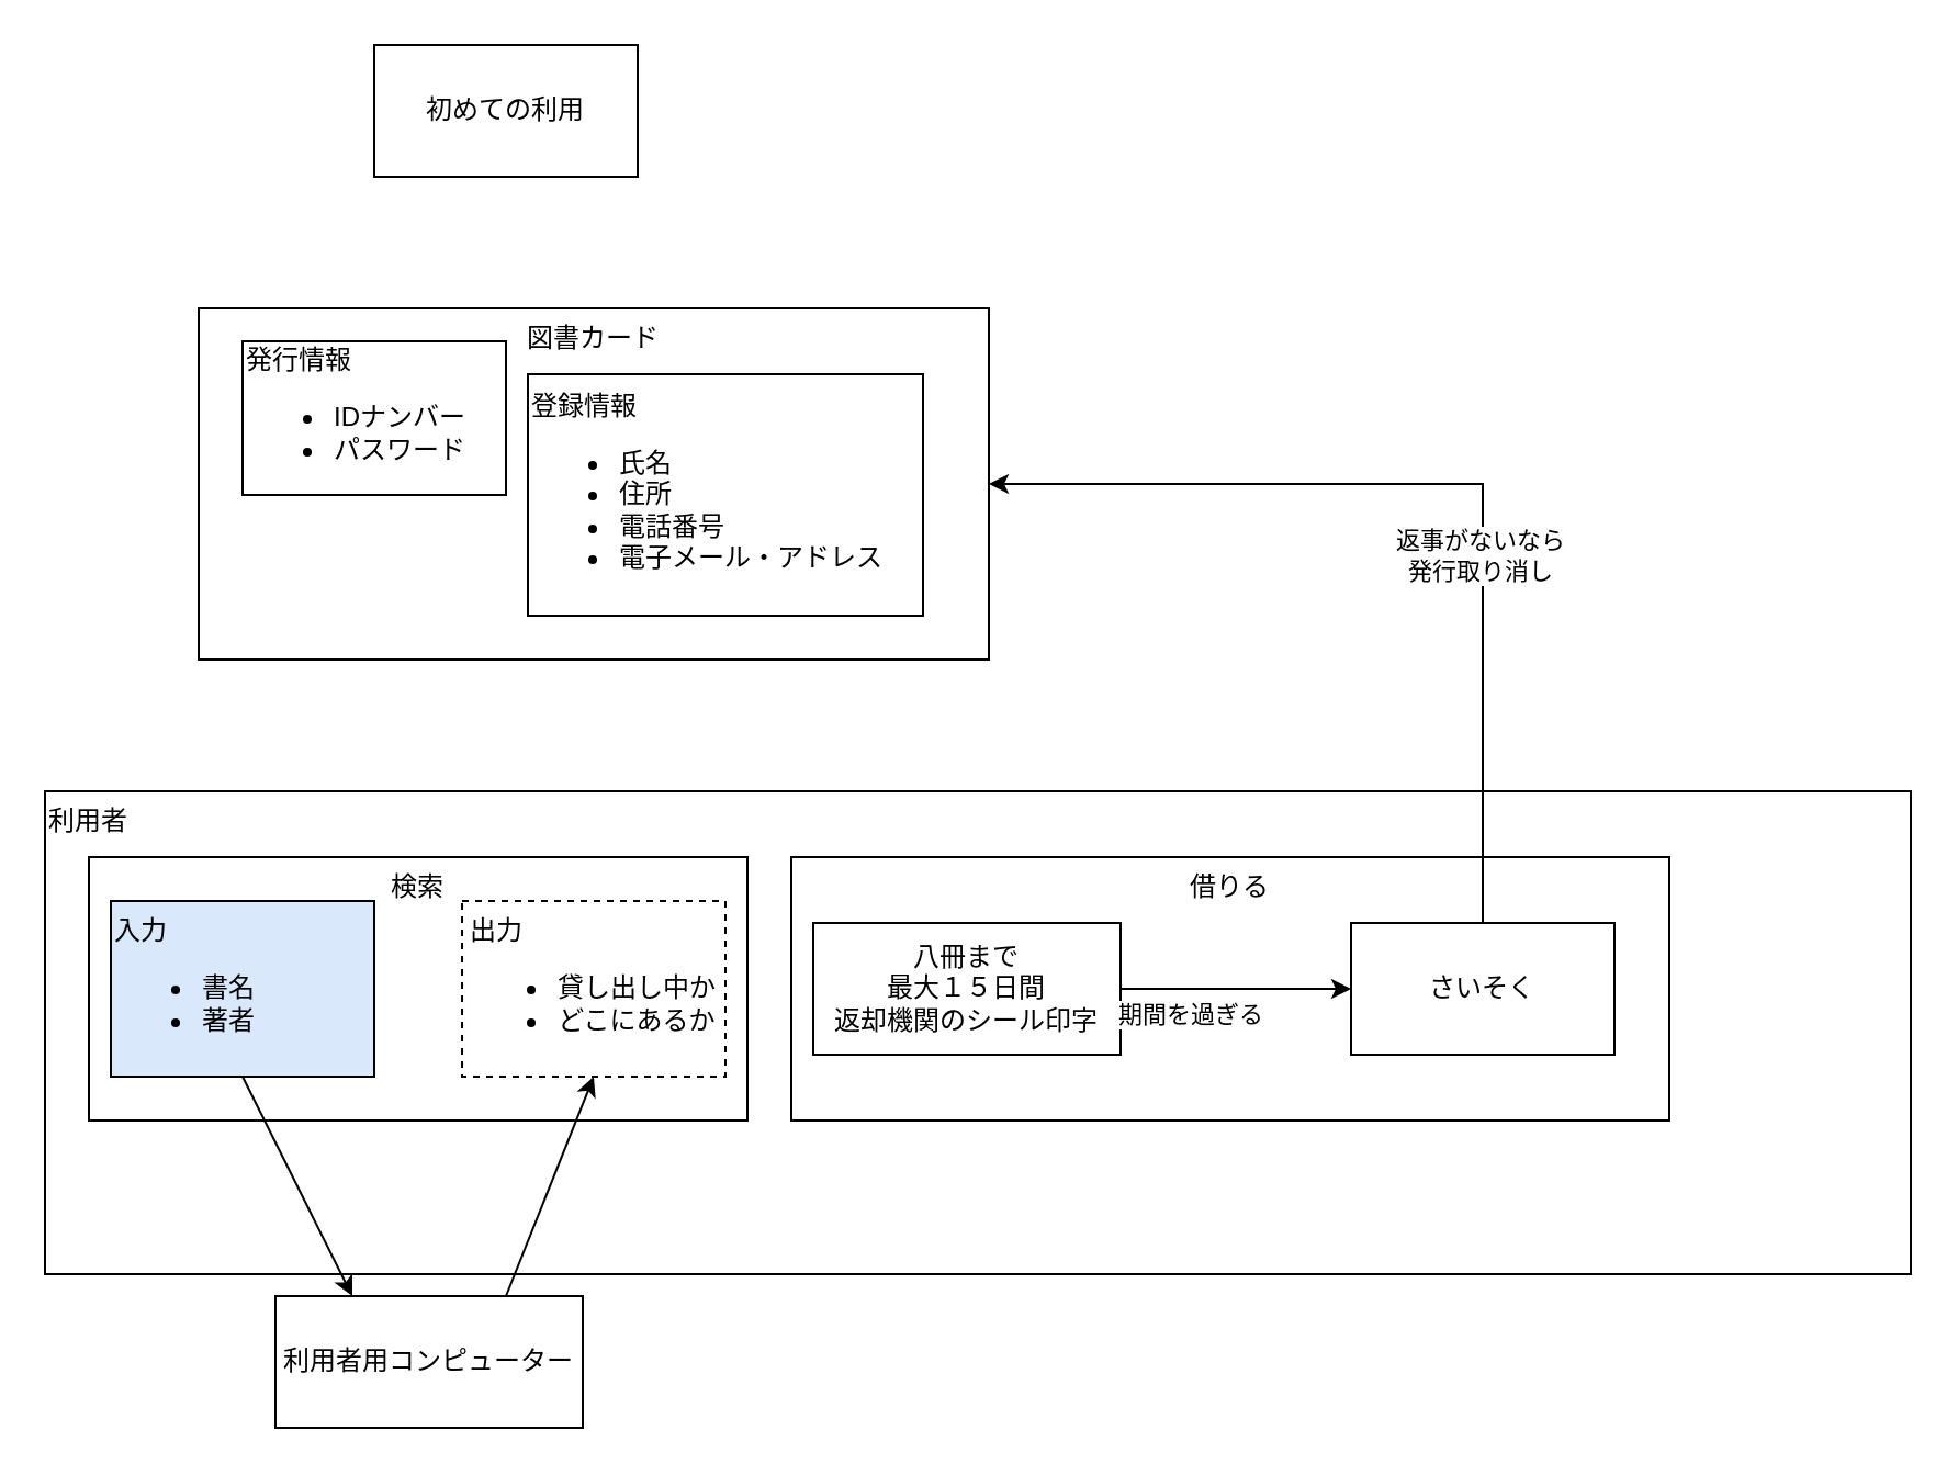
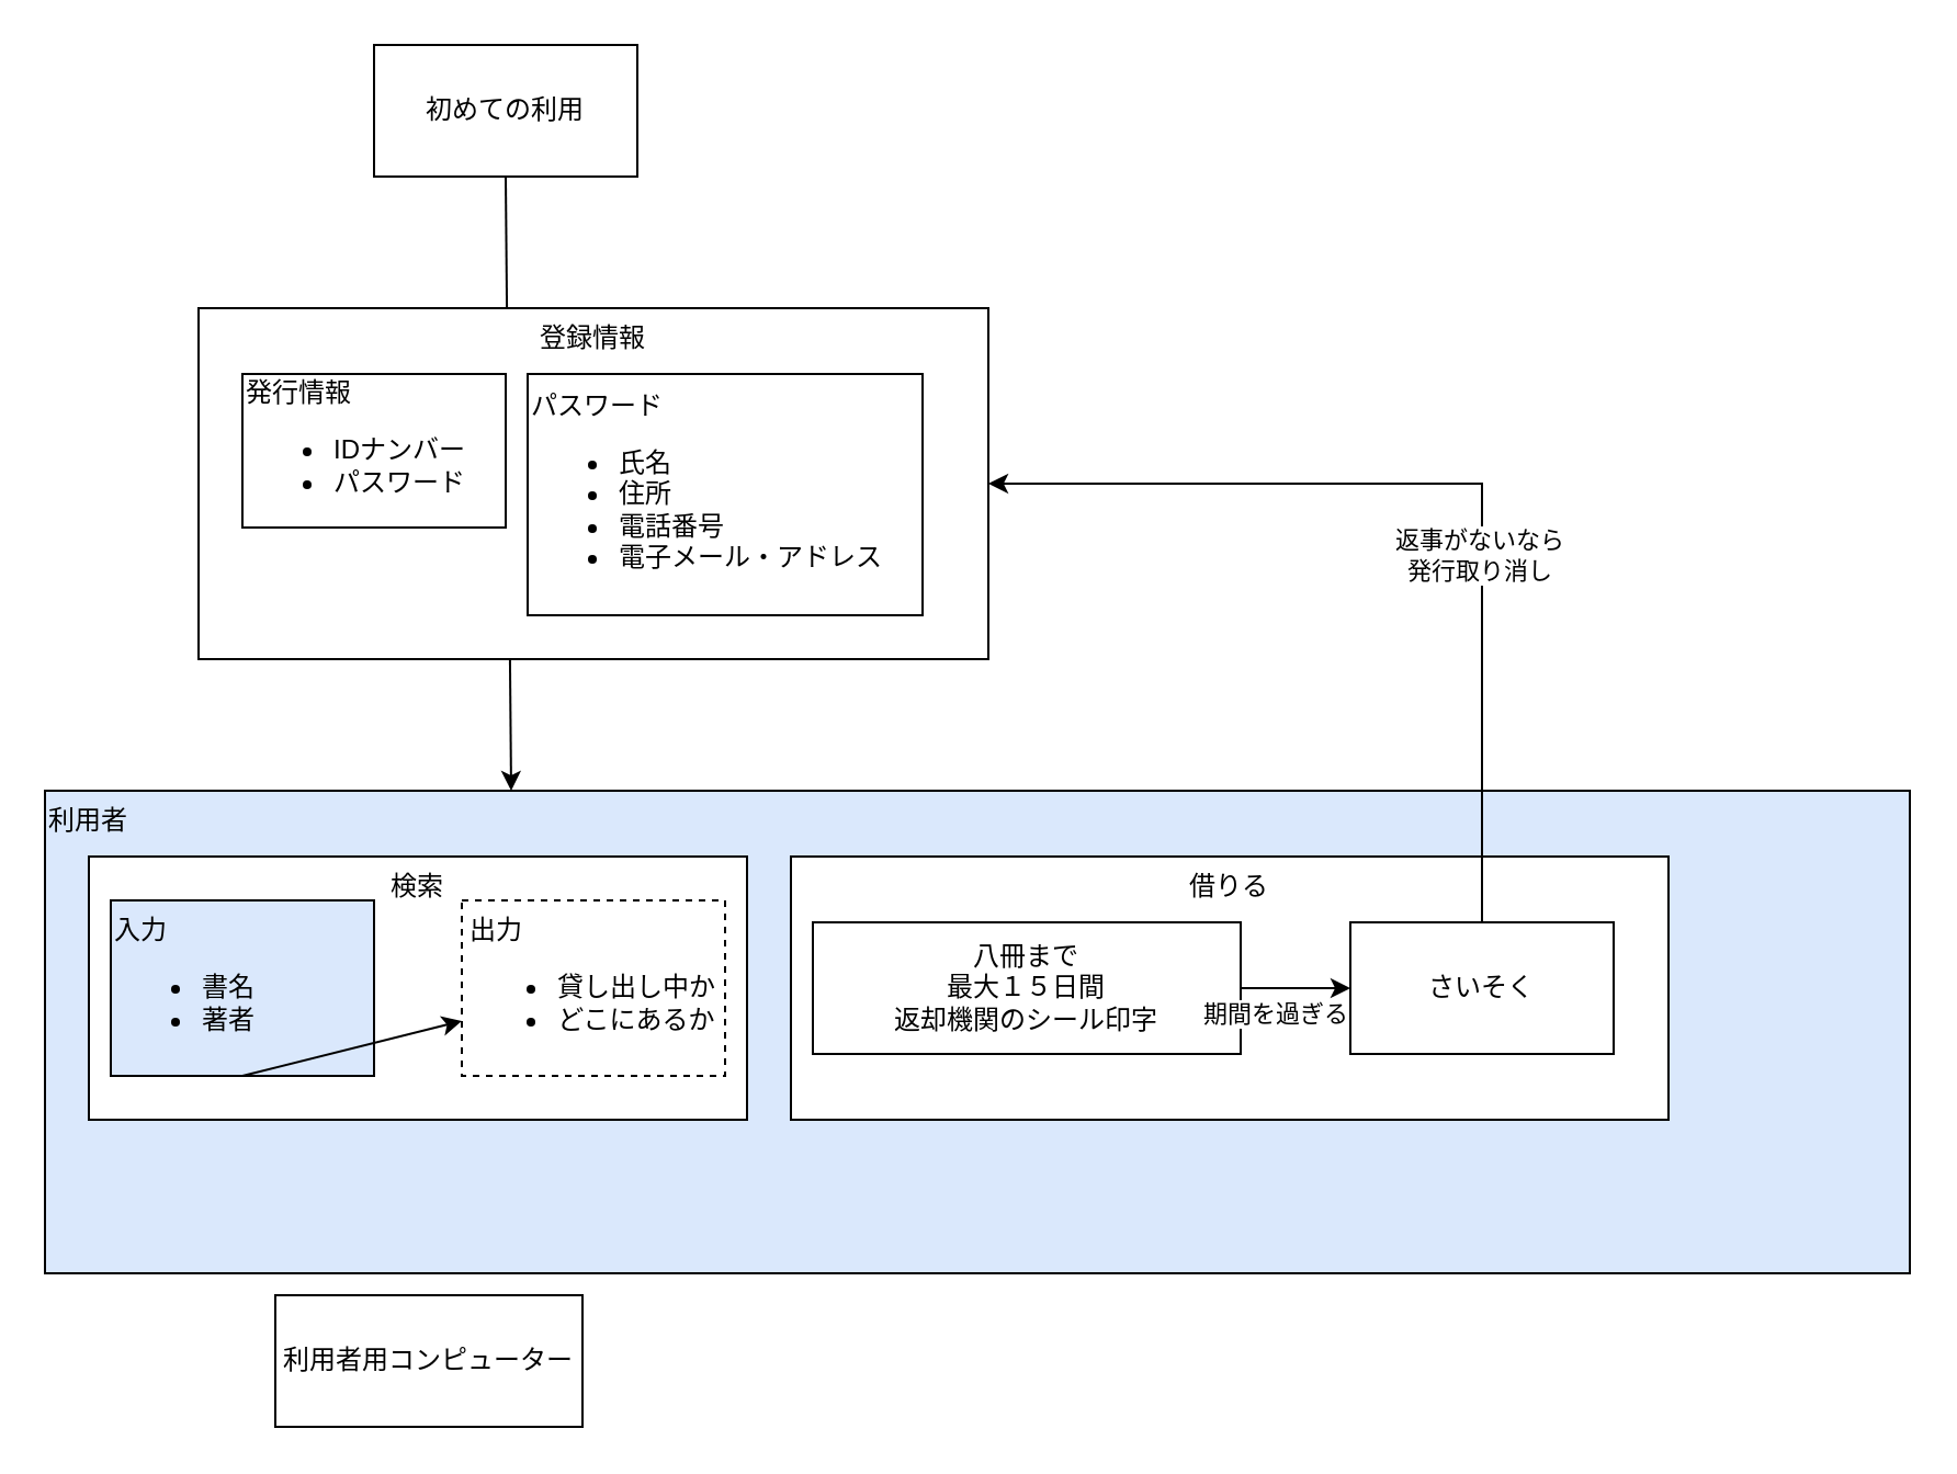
  <mxCell id="0" />
  <mxCell id="1" parent="0" />
- <mxCell id="3" value="利用者" style="rounded=0;whiteSpace=wrap;html=1;verticalAlign=top;align=left;" vertex="1" parent="1"><mxGeometry x="20" y="360" width="850" height="220" as="geometry" /></mxCell>
- <mxCell id="4" value="図書カード" style="rounded=0;whiteSpace=wrap;html=1;verticalAlign=top;" vertex="1" parent="1"><mxGeometry x="90" y="140" width="360" height="160" as="geometry" /></mxCell>
- <mxCell id="5" value="&lt;span style=&quot;background-color: transparent; color: light-dark(rgb(0, 0, 0), rgb(255, 255, 255));&quot;&gt;発行情報&lt;/span&gt;&lt;div&gt;&lt;ul&gt;&lt;li&gt;&lt;span style=&quot;background-color: transparent; color: light-dark(rgb(0, 0, 0), rgb(255, 255, 255));&quot;&gt;IDナンバー&lt;/span&gt;&lt;/li&gt;&lt;li style=&quot;&quot;&gt;パスワード&lt;/li&gt;&lt;/ul&gt;&lt;/div&gt;" style="rounded=0;whiteSpace=wrap;html=1;align=left;" vertex="1" parent="1"><mxGeometry x="110" y="155" width="120" height="70" as="geometry" /></mxCell>
- <mxCell id="6" value="&lt;span style=&quot;background-color: transparent; color: light-dark(rgb(0, 0, 0), rgb(255, 255, 255));&quot;&gt;登録情報&lt;/span&gt;&lt;div&gt;&lt;ul&gt;&lt;li&gt;氏名&lt;/li&gt;&lt;li style=&quot;&quot;&gt;住所&lt;/li&gt;&lt;li style=&quot;&quot;&gt;電話番号&lt;/li&gt;&lt;li style=&quot;&quot;&gt;電子メール・アドレス&lt;/li&gt;&lt;/ul&gt;&lt;/div&gt;" style="rounded=0;whiteSpace=wrap;html=1;align=left;" vertex="1" parent="1"><mxGeometry x="240" y="170" width="180" height="110" as="geometry" /></mxCell>
+ <mxCell id="2" value="" style="endArrow=classic;html=1;rounded=0;exitX=0.5;exitY=1;exitDx=0;exitDy=0;entryX=0.25;entryY=0;entryDx=0;entryDy=0;" edge="1" parent="1" source="7" target="3"><mxGeometry width="50" height="50" relative="1" as="geometry"><mxPoint x="220" y="320" as="sourcePoint" /><mxPoint x="270" y="270" as="targetPoint" /></mxGeometry></mxCell>
+ <mxCell id="3" value="利用者" style="rounded=0;whiteSpace=wrap;html=1;verticalAlign=top;align=left;fillColor=#dae8fc;" vertex="1" parent="1"><mxGeometry x="20" y="360" width="850" height="220" as="geometry" /></mxCell>
+ <mxCell id="4" value="登録情報" style="rounded=0;whiteSpace=wrap;html=1;verticalAlign=top;" vertex="1" parent="1"><mxGeometry x="90" y="140" width="360" height="160" as="geometry" /></mxCell>
+ <mxCell id="5" value="&lt;span style=&quot;background-color: transparent; color: light-dark(rgb(0, 0, 0), rgb(255, 255, 255));&quot;&gt;発行情報&lt;/span&gt;&lt;div&gt;&lt;ul&gt;&lt;li&gt;&lt;span style=&quot;background-color: transparent; color: light-dark(rgb(0, 0, 0), rgb(255, 255, 255));&quot;&gt;IDナンバー&lt;/span&gt;&lt;/li&gt;&lt;li style=&quot;&quot;&gt;パスワード&lt;/li&gt;&lt;/ul&gt;&lt;/div&gt;" style="rounded=0;whiteSpace=wrap;html=1;align=left;" vertex="1" parent="1"><mxGeometry x="110" y="170" width="120" height="70" as="geometry" /></mxCell>
+ <mxCell id="6" value="&lt;span style=&quot;background-color: transparent; color: light-dark(rgb(0, 0, 0), rgb(255, 255, 255));&quot;&gt;パスワード&lt;/span&gt;&lt;div&gt;&lt;ul&gt;&lt;li&gt;氏名&lt;/li&gt;&lt;li style=&quot;&quot;&gt;住所&lt;/li&gt;&lt;li style=&quot;&quot;&gt;電話番号&lt;/li&gt;&lt;li style=&quot;&quot;&gt;電子メール・アドレス&lt;/li&gt;&lt;/ul&gt;&lt;/div&gt;" style="rounded=0;whiteSpace=wrap;html=1;align=left;" vertex="1" parent="1"><mxGeometry x="240" y="170" width="180" height="110" as="geometry" /></mxCell>
  <mxCell id="7" value="初めての利用" style="rounded=0;whiteSpace=wrap;html=1;" vertex="1" parent="1"><mxGeometry x="170" y="20" width="120" height="60" as="geometry" /></mxCell>
  <mxCell id="8" value="検索" style="rounded=0;whiteSpace=wrap;html=1;verticalAlign=top;" vertex="1" parent="1"><mxGeometry x="40" y="390" width="300" height="120" as="geometry" /></mxCell>
  <mxCell id="9" value="&lt;div style=&quot;text-align: left;&quot;&gt;出力&lt;/div&gt;&lt;ul&gt;&lt;li&gt;貸し出し中か&lt;/li&gt;&lt;li&gt;どこにあるか&lt;/li&gt;&lt;/ul&gt;" style="rounded=0;whiteSpace=wrap;html=1;dashed=1;" vertex="1" parent="1"><mxGeometry x="210" y="410" width="120" height="80" as="geometry" /></mxCell>
  <mxCell id="10" value="&lt;div style=&quot;&quot;&gt;入力&lt;/div&gt;&lt;ul&gt;&lt;li style=&quot;&quot;&gt;書名&lt;/li&gt;&lt;li&gt;著者&lt;/li&gt;&lt;/ul&gt;" style="rounded=0;whiteSpace=wrap;html=1;align=left;fillColor=#dae8fc;" vertex="1" parent="1"><mxGeometry x="50" y="410" width="120" height="80" as="geometry" /></mxCell>
- <mxCell id="11" value="" style="endArrow=classic;html=1;rounded=0;exitX=0.5;exitY=1;exitDx=0;exitDy=0;entryX=0.25;entryY=0;entryDx=0;entryDy=0;" edge="1" parent="1" source="10" target="12"><mxGeometry width="50" height="50" relative="1" as="geometry"><mxPoint x="220" y="470" as="sourcePoint" /><mxPoint x="270" y="420" as="targetPoint" /></mxGeometry></mxCell>
+ <mxCell id="11" value="" style="endArrow=classic;html=1;rounded=0;exitX=0.5;exitY=1;exitDx=0;exitDy=0;" edge="1" parent="1" source="10" target="9"><mxGeometry width="50" height="50" relative="1" as="geometry"><mxPoint x="220" y="470" as="sourcePoint" /><mxPoint x="270" y="420" as="targetPoint" /></mxGeometry></mxCell>
  <mxCell id="12" value="利用者用コンピューター" style="rounded=0;whiteSpace=wrap;html=1;" vertex="1" parent="1"><mxGeometry x="125" y="590" width="140" height="60" as="geometry" /></mxCell>
- <mxCell id="13" value="" style="endArrow=classic;html=1;rounded=0;entryX=0.5;entryY=1;entryDx=0;entryDy=0;exitX=0.75;exitY=0;exitDx=0;exitDy=0;" edge="1" parent="1" source="12" target="9"><mxGeometry width="50" height="50" relative="1" as="geometry"><mxPoint x="220" y="400" as="sourcePoint" /><mxPoint x="270" y="350" as="targetPoint" /></mxGeometry></mxCell>
  <mxCell id="14" value="借りる" style="rounded=0;whiteSpace=wrap;html=1;verticalAlign=top;" vertex="1" parent="1"><mxGeometry x="360" y="390" width="400" height="120" as="geometry" /></mxCell>
- <mxCell id="15" value="八冊まで&lt;div&gt;最大１５日間&lt;/div&gt;&lt;div&gt;返却機関のシール印字&lt;/div&gt;" style="rounded=0;whiteSpace=wrap;html=1;" vertex="1" parent="1"><mxGeometry x="370" y="420" width="140" height="60" as="geometry" /></mxCell>
+ <mxCell id="15" value="八冊まで&lt;div&gt;最大１５日間&lt;/div&gt;&lt;div&gt;返却機関のシール印字&lt;/div&gt;" style="rounded=0;whiteSpace=wrap;html=1;" vertex="1" parent="1"><mxGeometry x="370" y="420" width="195" height="60" as="geometry" /></mxCell>
  <mxCell id="16" style="edgeStyle=orthogonalEdgeStyle;rounded=0;orthogonalLoop=1;jettySize=auto;html=1;exitX=0.5;exitY=0;exitDx=0;exitDy=0;entryX=1;entryY=0.5;entryDx=0;entryDy=0;" edge="1" parent="1" source="18" target="4"><mxGeometry relative="1" as="geometry" /></mxCell>
  <mxCell id="17" value="&lt;div&gt;返事がないなら&lt;/div&gt;発行取り消し" style="edgeLabel;html=1;align=center;verticalAlign=middle;resizable=0;points=[];" vertex="1" connectable="0" parent="16"><mxGeometry x="-0.211" y="2" relative="1" as="geometry"><mxPoint as="offset" /></mxGeometry></mxCell>
  <mxCell id="18" value="さいそく" style="rounded=0;whiteSpace=wrap;html=1;" vertex="1" parent="1"><mxGeometry x="615" y="420" width="120" height="60" as="geometry" /></mxCell>
  <mxCell id="19" value="" style="endArrow=classic;html=1;rounded=0;exitX=1;exitY=0.5;exitDx=0;exitDy=0;entryX=0;entryY=0.5;entryDx=0;entryDy=0;" edge="1" parent="1" source="15" target="18"><mxGeometry width="50" height="50" relative="1" as="geometry"><mxPoint x="570" y="440" as="sourcePoint" /><mxPoint x="620" y="390" as="targetPoint" /></mxGeometry></mxCell>
  <mxCell id="20" value="期間を過ぎる" style="edgeLabel;html=1;align=center;verticalAlign=top;resizable=0;points=[];" vertex="1" connectable="0" parent="19"><mxGeometry x="-0.413" y="1" relative="1" as="geometry"><mxPoint as="offset" /></mxGeometry></mxCell>
